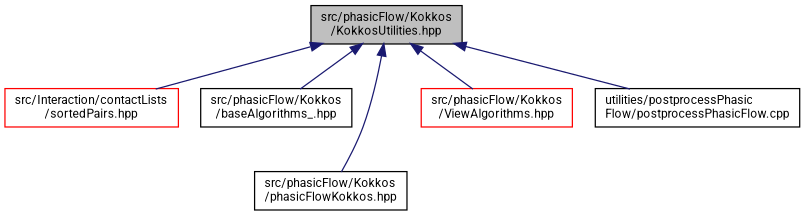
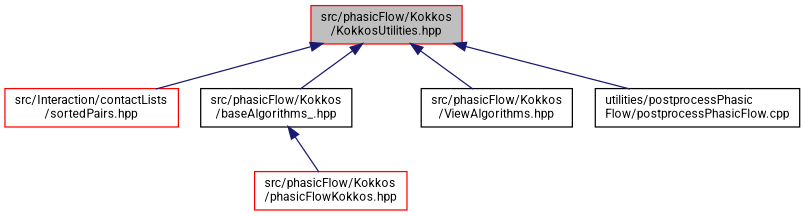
  digraph {
    fontname=Roboto
    node [color=black fillcolor=white fontname=Roboto fontsize=10 shape=record style=filled]
    edge [color=midnightblue dir=back fontname=Roboto fontsize=10 labelfontname=Helvetica labelfontsize=10 style=solid]
-   n1 [fillcolor=grey75 fontcolor=black height=0.2 label="src/phasicFlow/Kokkos\l/KokkosUtilities.hpp" width=0.4]
+   n1 [color=red fillcolor=grey75 fontcolor=black height=0.2 label="src/phasicFlow/Kokkos\l/KokkosUtilities.hpp" width=0.4]
    n2 [color=red height=0.2 label="src/Interaction/contactLists\l/sortedPairs.hpp" width=0.4]
    n3 [height=0.2 label="src/phasicFlow/Kokkos\l/baseAlgorithms_.hpp" width=0.4]
-   n4 [height=0.2 label="src/phasicFlow/Kokkos\l/phasicFlowKokkos.hpp" width=0.4]
-   n5 [color=red height=0.2 label="src/phasicFlow/Kokkos\l/ViewAlgorithms.hpp" width=0.4]
+   n4 [color=red height=0.2 label="src/phasicFlow/Kokkos\l/phasicFlowKokkos.hpp" width=0.4]
+   n5 [height=0.2 label="src/phasicFlow/Kokkos\l/ViewAlgorithms.hpp" width=0.4]
    n6 [height=0.2 label="utilities/postprocessPhasic\lFlow/postprocessPhasicFlow.cpp" width=0.4]
    n1 -> n2
    n1 -> n3
-   n1 -> n4
+   n3 -> n4
    n1 -> n5
    n1 -> n6
  }
